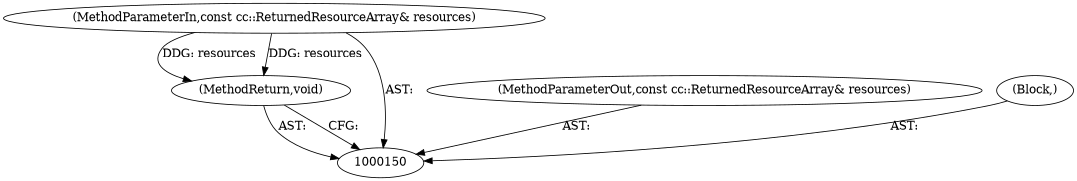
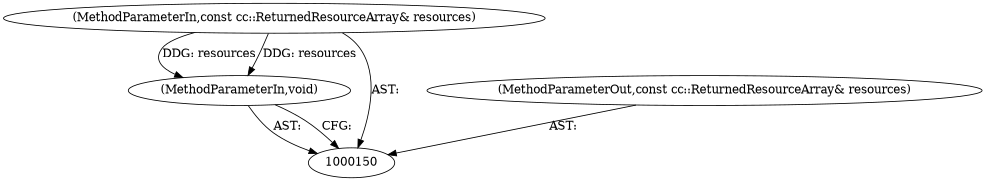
  digraph {
-   n1 [label="(MethodReturn,void)"]
+   n1 [label="(MethodParameterIn,void)"]
    n2 [label=1000150]
    n3 [label="(MethodParameterIn,const cc::ReturnedResourceArray& resources)"]
    n4 [label="(MethodParameterOut,const cc::ReturnedResourceArray& resources)"]
-   n5 [label="(Block,)"]
    n1 -> n2 [label="AST: "]
    n1 -> n2 [label="CFG: "]
    n3 -> n1 [label="DDG: resources"]
    n3 -> n1 [label="DDG: resources"]
    n3 -> n2 [label="AST: "]
    n4 -> n2 [label="AST: "]
-   n5 -> n2 [label="AST: "]
  }
